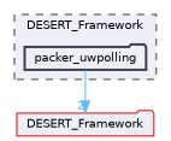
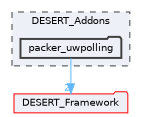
  digraph {
    compound=true
    node [fillcolor="#edf0f7" fontname=Helvetica fontsize=10 shape=folder]
    n1 [color=grey25 height=0.2 label=packer_uwpolling style="filled,bold" width=0.4]
    n2 [color=red height=0.2 label=DESERT_Framework style=filled width=0.4]
    subgraph cluster_1 {
      bgcolor="#edf0f7"
      fontname=Helvetica
      fontsize=10
-     label=DESERT_Framework
+     label=DESERT_Addons
      pencolor=grey25
      style="filled,dashed"
      n1
    }
    n1 -> n2 [color=steelblue1 fontcolor=steelblue1 fontname=Helvetica fontsize=10 headlabel=2 labeldistance=1.5 labelfontname=Helvetica labelfontsize=10 style=solid]
  }
